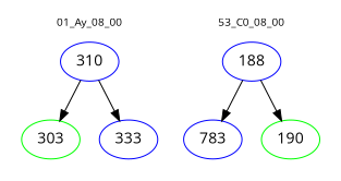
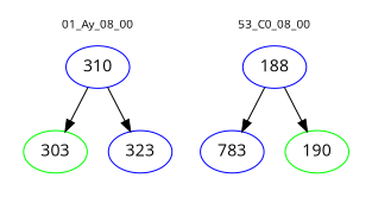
  digraph {
    fontname="Open Sans"
    node [color=blue fontname="Open Sans"]
    edge [color=black fontname="Open Sans"]
    n1 [label=310]
    n2 [color=green label=303]
-   n3 [label=333]
+   n3 [label=323]
    n4 [label=188]
    n5 [label=783]
    n6 [color=green label=190]
    subgraph cluster_1 {
      color=white
      fontsize=10
      label="01_Ay_08_00"
      n1
      n2
      n3
    }
    subgraph cluster_2 {
      color=white
      fontsize=10
      label="53_C0_08_00"
      n4
      n5
      n6
    }
    n1 -> n2
    n1 -> n3
    n4 -> n5
    n4 -> n6
  }
